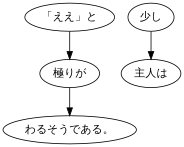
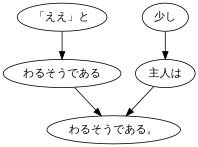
  digraph {
    n1 [label="「ええ」と"]
-   n2 [label="極りが"]
+   n2 [label="わるそうである"]
    n3 [label="わるそうである。"]
    n4 [label="主人は"]
    n5 [label="少し"]
    n1 -> n2
    n2 -> n3
+   n4 -> n3
    n5 -> n4
  }
